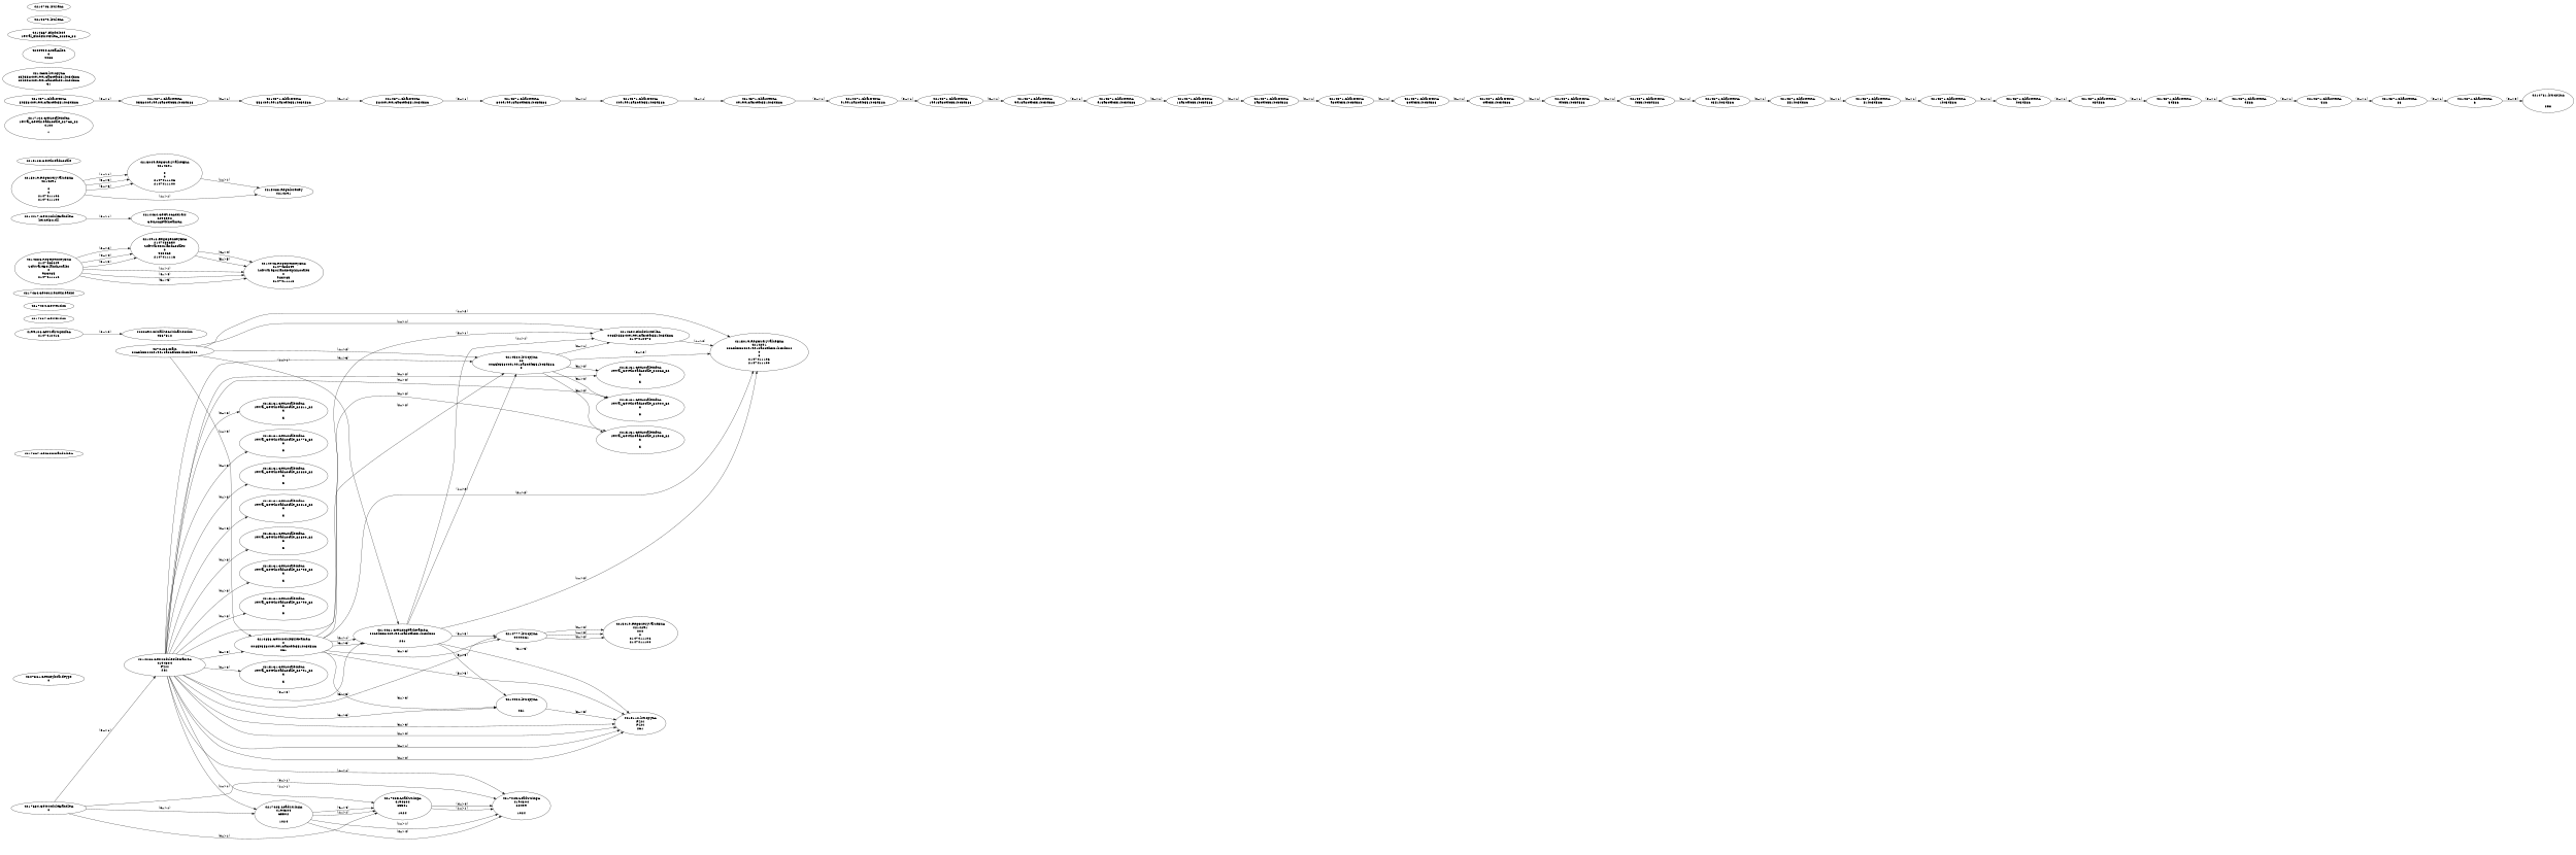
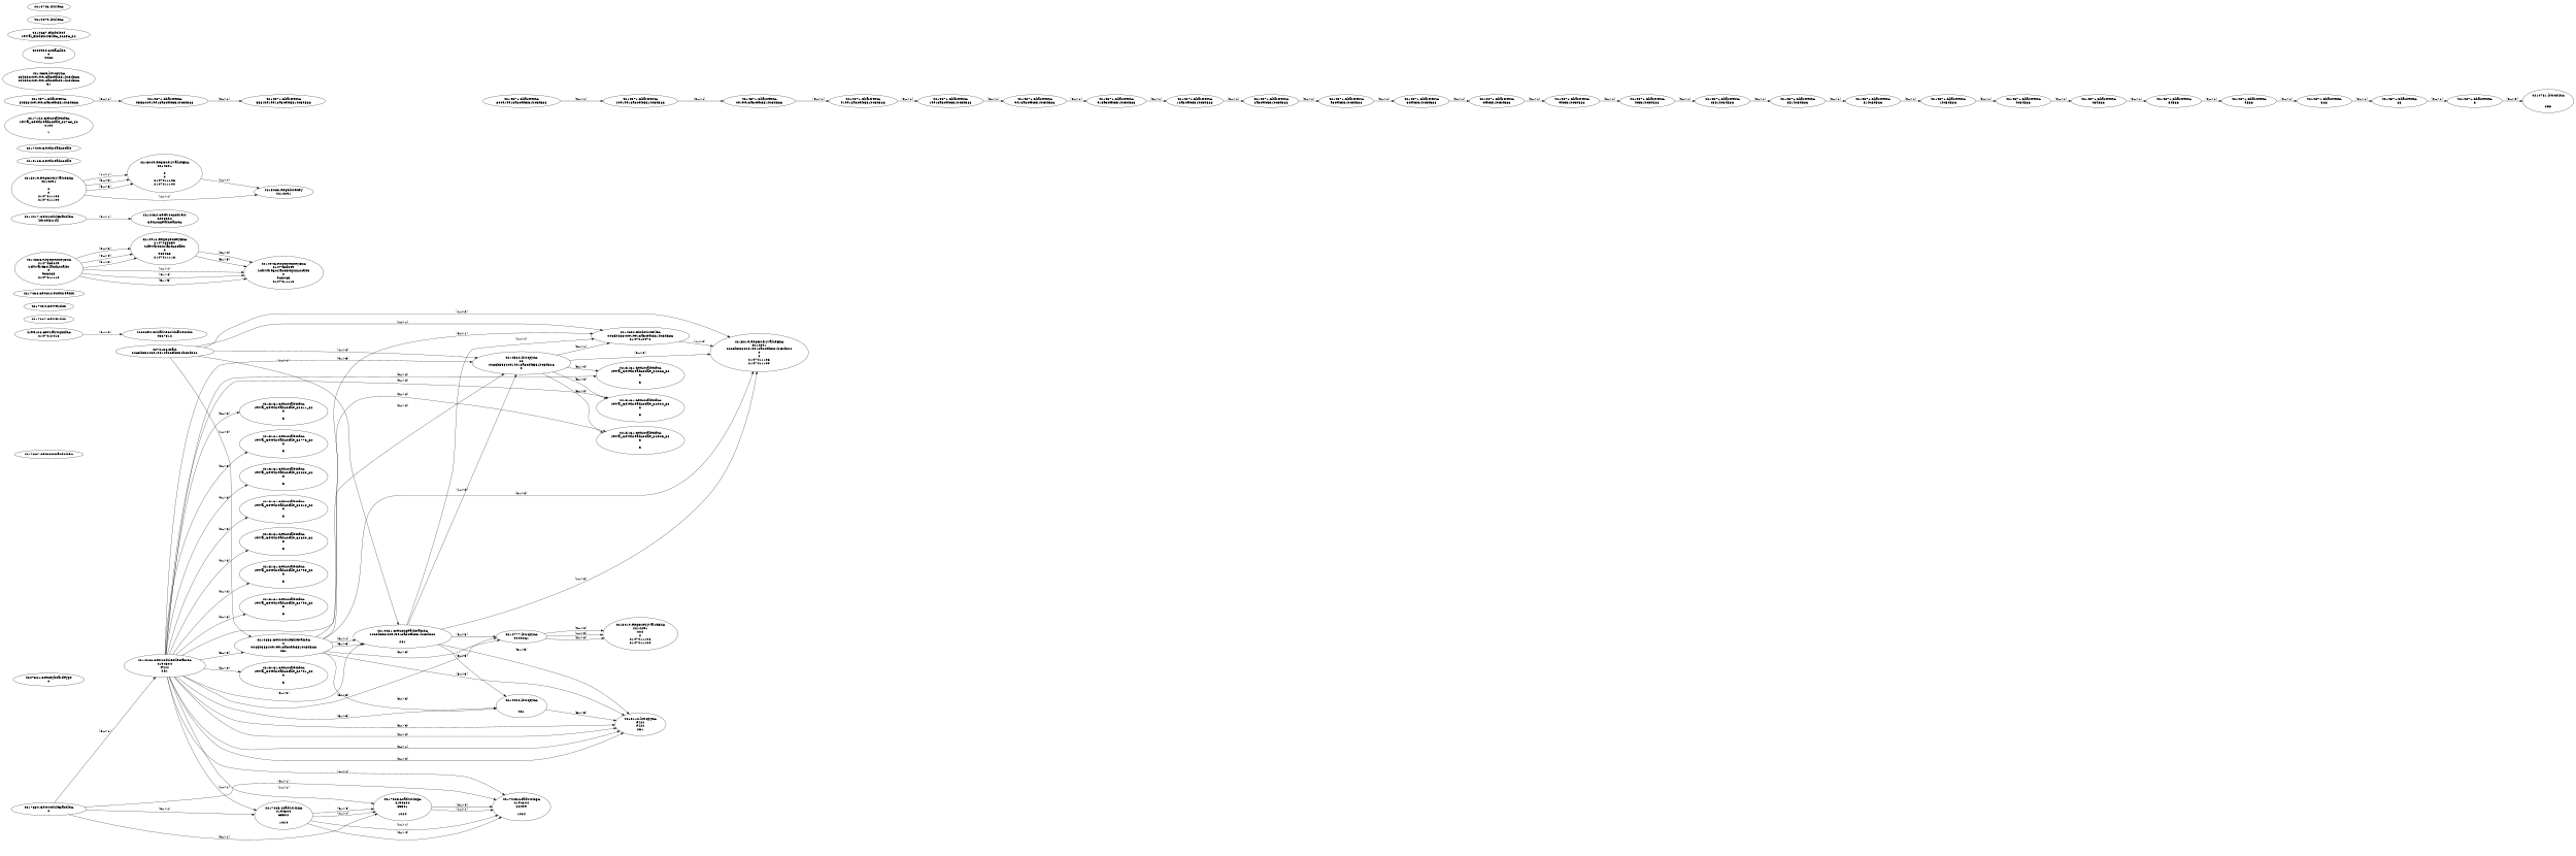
  digraph {
    rankdir=LR
    n1 [label="4270136.main\n0065b55840e19e13a3cefc554bc5d586"]
    n2 [label="4214856.GetModuleFileNameA\n0\n0065b55840e19e13a3cefc551bc5d586\n261"]
    n3 [label="4214461.GetLongPathNameA\n0065b55840e19e13a3cefc551bc5d586\n\n261"]
    n4 [label="4214582.lstrcpynA\n00\n0065b55840e19e13a3cefc551bc5d586\n3"]
    n5 [label="4214654.FindFirstFileA\n0065b55840e19e13a3cefc551bc5d586\n2147410478"]
    n6 [label="4215019.RegQueryValueExA\n4214291\n0065b55840e19e13a3cefc551bc5d586\n0\n0\n2147411106\n2147411100"]
    n7 [label="4214482.lstrcpynA\n\n\n261"]
    n8 [label="4215112.lstrcpynA\nPZM\nPZM\n261"]
    n9 [label="4214777.lstrcpynA\n0000261"]
    n10 [label="4215131.GetLocaleInfoA\nretval_GetThreadLocale_32868_32\n3\n\n5"]
    n11 [label="4215131.GetLocaleInfoA\nretval_GetThreadLocale_32905_32\n3\n\n5"]
    n12 [label="4215131.GetLocaleInfoA\nretval_GetThreadLocale_32900_32\n3\n\n5"]
    n13 [label="4217684.GetModuleHandleA\n0"]
    n14 [label="4214286.GetModuleFileNameA\n4194304\nPZM\n261"]
    n15 [label="4217025.LoadStringA\n4194304\n65502\n\n1024"]
    n16 [label="4217025.LoadStringA\n4194304\n65501\n\n1024"]
    n17 [label="4217025.LoadStringA\n4194304\n65499\n\n1024"]
    n18 [label="4215131.GetLocaleInfoA\nretval_GetThreadLocale_32811_32\n3\n\n5"]
    n19 [label="4215131.GetLocaleInfoA\nretval_GetThreadLocale_32776_32\n3\n\n5"]
    n20 [label="4215131.GetLocaleInfoA\nretval_GetThreadLocale_32820_32\n3\n\n5"]
    n21 [label="4215131.GetLocaleInfoA\nretval_GetThreadLocale_32818_32\n3\n\n5"]
    n22 [label="4215131.GetLocaleInfoA\nretval_GetThreadLocale_32800_32\n3\n\n5"]
    n23 [label="4215131.GetLocaleInfoA\nretval_GetThreadLocale_32795_32\n3\n\n5"]
    n24 [label="4215131.GetLocaleInfoA\nretval_GetThreadLocale_32790_32\n3\n\n5"]
    n25 [label="4215131.GetLocaleInfoA\nretval_GetThreadLocale_32791_32\n3\n\n5"]
    n26 [label="4207361.GetKeyboardType\n0"]
    n27 [label="4217367.GetCommandLineA\n"]
    n28 [label="4199106.GetStartupInfoA\n2147412416"]
    n29 [label="4200894.InitializeCriticalSection\n4367812"]
    n30 [label="4217387.GetVersion\n"]
    n31 [label="4217404.GetVersion\n"]
    n32 [label="4217464.GetCurrentThreadId\n"]
    n33 [label="4215019.RegQueryValueExA\n4214291\n000\n0\n2147411106\n2147411100"]
    n34 [label="4214886.RegOpenKeyExA\n2147483649\nSoftware\Borland\Locales\n0\n983065\n2147411116"]
    n35 [label="4214916.RegOpenKeyExA\n2147483650\nSoftware\Borland\Locales\n0\n983065\n2147411116"]
    n36 [label="4214946.RegOpenKeyExA\n2147483649\nSoftware\Borland\Delphi\Locales\n0\n983065\n2147411116"]
    n37 [label="4214417.GetModuleHandleA\nkernel32.dll"]
    n38 [label="4214434.GetProcAddress\n6295592\nGetLongPathNameA"]
    n39 [label="4215019.RegQueryValueExA\n4214291\n\n0\n0\n2147411106\n2147411100"]
    n40 [label="4215049.RegQueryValueExA\n4214291\n\n0\n0\n2147411106\n2147411100"]
    n41 [label="4215083.RegCloseKey\n4214291"]
    n42 [label="4215125.GetThreadLocale\n"]
+   n43 [label="4217449.GetThreadLocale\n"]
    n44 [label="4217102.GetLocaleInfoA\nretval_GetThreadLocale_32768_32\n4100\n\n7"]
    n45 [label="4214371.CharNextA\n5b55840e19e13a3cefc551bc5d586"]
    n46 [label="4214371.CharNextA\nb55840e19e13a3cefc551bc5d586"]
    n47 [label="4214371.CharNextA\n55840e19e13a3cefc551bc5d586"]
-   n48 [label="4214371.CharNextA\n5840e19e13a3cefc551bc5d586"]
    n49 [label="4214371.CharNextA\n840e19e13a3cefc551bc5d586"]
    n50 [label="4214371.CharNextA\n40e19e13a3cefc551bc5d586"]
    n51 [label="4214371.CharNextA\n0e19e13a3cefc551bc5d586"]
    n52 [label="4214371.CharNextA\ne19e13a3cefc551bc5d586"]
    n53 [label="4214371.CharNextA\n19e13a3cefc551bc5d586"]
    n54 [label="4214371.CharNextA\n9e13a3cefc551bc5d586"]
    n55 [label="4214371.CharNextA\ne13a3cefc551bc5d586"]
    n56 [label="4214371.CharNextA\n13a3cefc551bc5d586"]
    n57 [label="4214371.CharNextA\n3a3cefc551bc5d586"]
    n58 [label="4214371.CharNextA\na3cefc551bc5d586"]
    n59 [label="4214371.CharNextA\n3cefc551bc5d586"]
    n60 [label="4214371.CharNextA\ncefc551bc5d586"]
    n61 [label="4214371.CharNextA\nefc551bc5d586"]
    n62 [label="4214371.CharNextA\nfc551bc5d586"]
    n63 [label="4214371.CharNextA\nc551bc5d586"]
    n64 [label="4214371.CharNextA\n551bc5d586"]
    n65 [label="4214371.CharNextA\n51bc5d586"]
    n66 [label="4214371.CharNextA\n1bc5d586"]
    n67 [label="4214371.CharNextA\nbc5d586"]
    n68 [label="4214371.CharNextA\nc5d586"]
    n69 [label="4214371.CharNextA\n5d586"]
    n70 [label="4214371.CharNextA\nd586"]
    n71 [label="4214371.CharNextA\n586"]
    n72 [label="4214371.CharNextA\n86"]
    n73 [label="4214371.CharNextA\n6"]
    n74 [label="4214731.lstrcpynA\n\n\n258"]
    n75 [label="4214635.lstrcpynA\n65b55840e19e13a3cefc551bc5d586\n65b55840e19e13a3cefc551bc5d586\n31"]
    n76 [label="4200955.LocalAlloc\n0\n4088"]
    n77 [label="4214667.FindClose\nretval_FindFirstFileA_32856_32"]
    n78 [label="4214679.lstrlenA\n"]
    n79 [label="4214743.lstrlenA\n"]
    n1 -> n2 [label="(1-->2)"]
    n1 -> n3 [label="(1-->1)"]
    n1 -> n4 [label="(1-->2)"]
    n1 -> n5 [label="(1-->1)"]
    n1 -> n6 [label="(1-->2)"]
    n2 -> n3 [label="(2-->1)"]
    n2 -> n3 [label="(3-->3)"]
    n2 -> n4 [label="(2-->2)"]
    n2 -> n5 [label="(2-->1)"]
    n2 -> n6 [label="(2-->2)"]
    n2 -> n7 [label="(3-->3)"]
    n2 -> n8 [label="(3-->3)"]
    n2 -> n9 [label="(3-->3)"]
    n3 -> n4 [label="(1-->2)"]
    n3 -> n5 [label="(1-->1)"]
    n3 -> n6 [label="(1-->2)"]
    n3 -> n7 [label="(3-->3)"]
    n3 -> n8 [label="(3-->3)"]
    n3 -> n9 [label="(3-->3)"]
    n4 -> n5 [label="(2-->1)"]
    n4 -> n6 [label="(2-->2)"]
    n4 -> n10 [label="(3-->2)"]
    n4 -> n11 [label="(3-->2)"]
    n4 -> n12 [label="(3-->2)"]
    n5 -> n6 [label="(1-->2)"]
    n7 -> n8 [label="(3-->3)"]
    n9 -> n33 [label="(1-->2)"]
    n9 -> n33 [label="(2-->2)"]
    n9 -> n33 [label="(0-->2)"]
    n13 -> n14 [label="(0-->1)"]
    n13 -> n15 [label="(0-->1)"]
    n13 -> n16 [label="(0-->1)"]
    n13 -> n17 [label="(0-->1)"]
    n14 -> n2 [label="(3-->3)"]
    n14 -> n3 [label="(3-->3)"]
    n14 -> n4 [label="(0-->3)"]
    n14 -> n7 [label="(3-->3)"]
    n14 -> n8 [label="(2-->1)"]
    n14 -> n8 [label="(2-->2)"]
    n14 -> n8 [label="(3-->3)"]
    n14 -> n8 [label="(2-->0)"]
    n14 -> n9 [label="(3-->3)"]
    n14 -> n10 [label="(0-->2)"]
    n14 -> n11 [label="(0-->2)"]
    n14 -> n12 [label="(0-->2)"]
    n14 -> n15 [label="(1-->1)"]
    n14 -> n16 [label="(1-->1)"]
    n14 -> n17 [label="(1-->1)"]
    n14 -> n18 [label="(0-->2)"]
    n14 -> n19 [label="(0-->2)"]
    n14 -> n20 [label="(0-->2)"]
    n14 -> n21 [label="(0-->2)"]
    n14 -> n22 [label="(0-->2)"]
    n14 -> n23 [label="(0-->2)"]
    n14 -> n24 [label="(0-->2)"]
    n14 -> n25 [label="(0-->2)"]
    n15 -> n16 [label="(1-->1)"]
    n15 -> n16 [label="(4-->4)"]
    n15 -> n17 [label="(1-->1)"]
    n15 -> n17 [label="(4-->4)"]
    n16 -> n17 [label="(1-->1)"]
    n16 -> n17 [label="(4-->4)"]
    n28 -> n29 [label="(0-->0)"]
    n34 -> n35 [label="(2-->2)"]
    n34 -> n35 [label="(4-->4)"]
    n34 -> n35 [label="(5-->5)"]
    n34 -> n36 [label="(1-->1)"]
    n34 -> n36 [label="(4-->4)"]
    n34 -> n36 [label="(5-->5)"]
    n35 -> n36 [label="(4-->4)"]
    n35 -> n36 [label="(5-->5)"]
    n37 -> n38 [label="(0-->1)"]
    n39 -> n40 [label="(1-->1)"]
    n39 -> n40 [label="(5-->5)"]
    n39 -> n40 [label="(6-->6)"]
    n39 -> n41 [label="(1-->1)"]
    n40 -> n41 [label="(1-->1)"]
    n45 -> n46 [label="(0-->1)"]
    n46 -> n47 [label="(0-->1)"]
-   n47 -> n48 [label="(0-->1)"]
-   n48 -> n49 [label="(0-->1)"]
    n49 -> n50 [label="(0-->1)"]
    n50 -> n51 [label="(0-->1)"]
    n51 -> n52 [label="(0-->1)"]
    n52 -> n53 [label="(0-->1)"]
    n53 -> n54 [label="(0-->1)"]
    n54 -> n55 [label="(0-->1)"]
    n55 -> n56 [label="(0-->1)"]
    n56 -> n57 [label="(0-->1)"]
    n57 -> n58 [label="(0-->1)"]
    n58 -> n59 [label="(0-->1)"]
    n59 -> n60 [label="(0-->1)"]
    n60 -> n61 [label="(0-->1)"]
    n61 -> n62 [label="(0-->1)"]
    n62 -> n63 [label="(0-->1)"]
    n63 -> n64 [label="(0-->1)"]
    n64 -> n65 [label="(0-->1)"]
    n65 -> n66 [label="(0-->1)"]
    n66 -> n67 [label="(0-->1)"]
    n67 -> n68 [label="(0-->1)"]
    n68 -> n69 [label="(0-->1)"]
    n69 -> n70 [label="(0-->1)"]
    n70 -> n71 [label="(0-->1)"]
    n71 -> n72 [label="(0-->1)"]
    n72 -> n73 [label="(0-->1)"]
    n73 -> n74 [label="(0-->0)"]
  }
